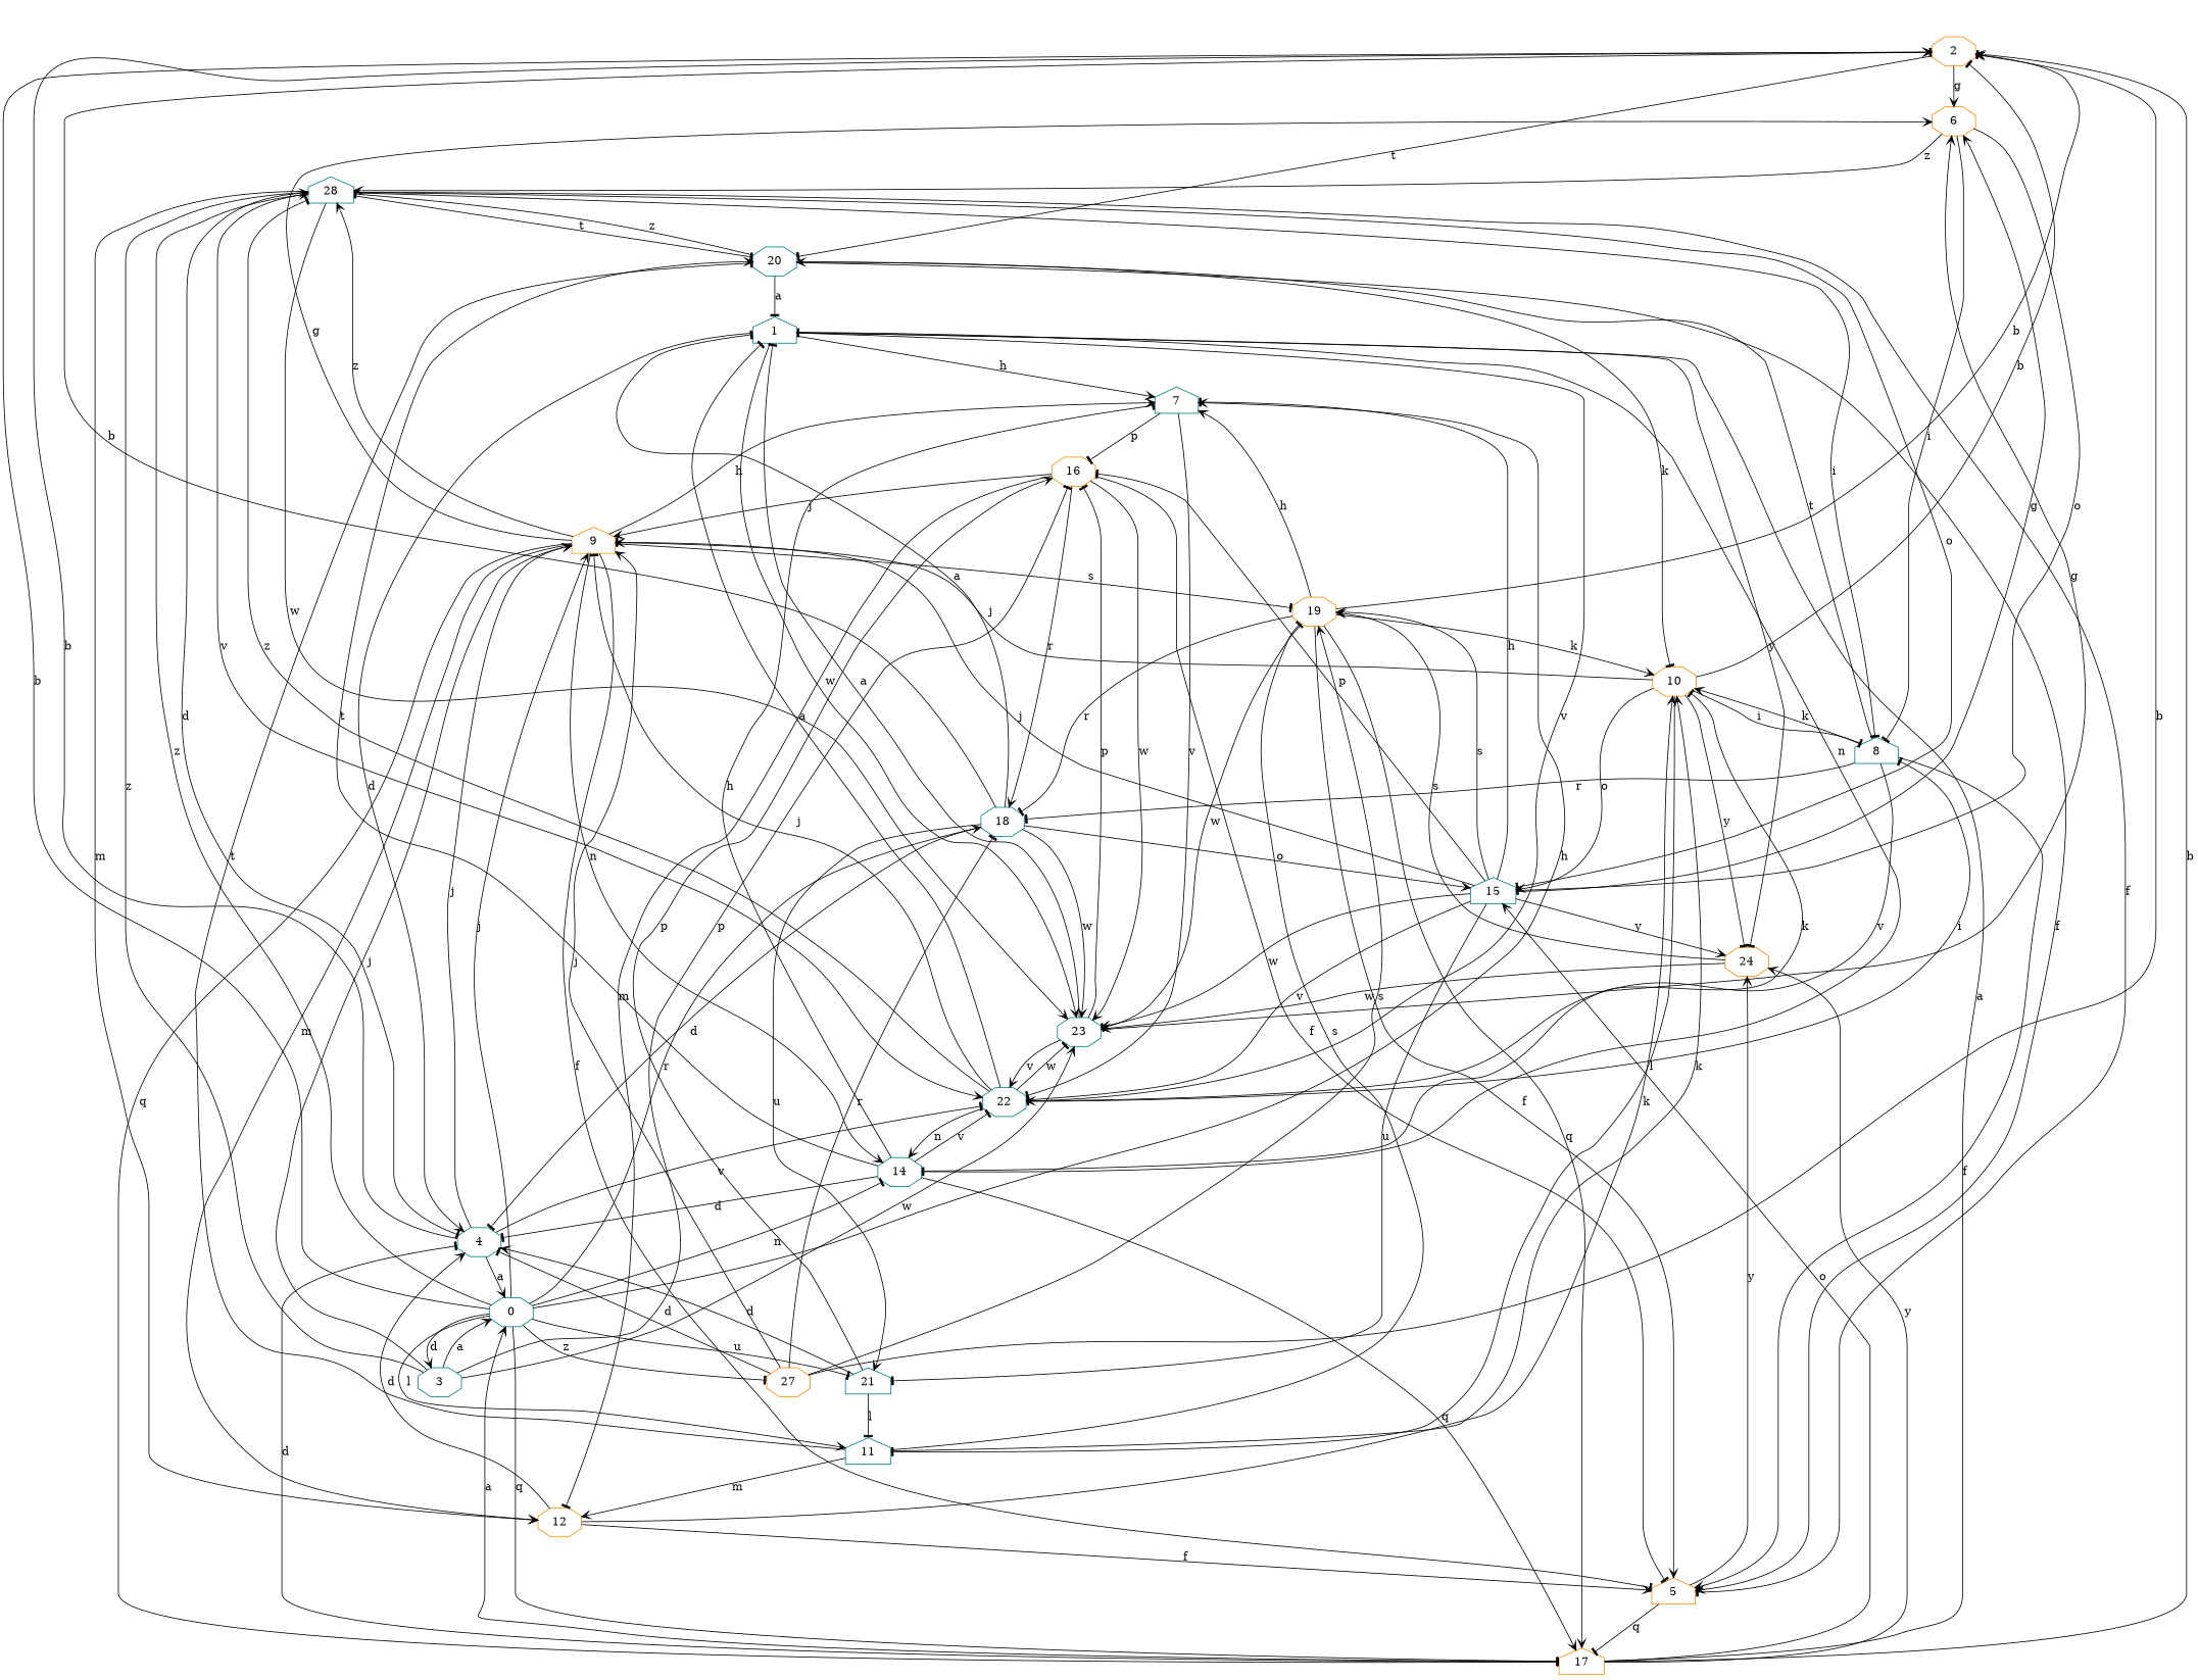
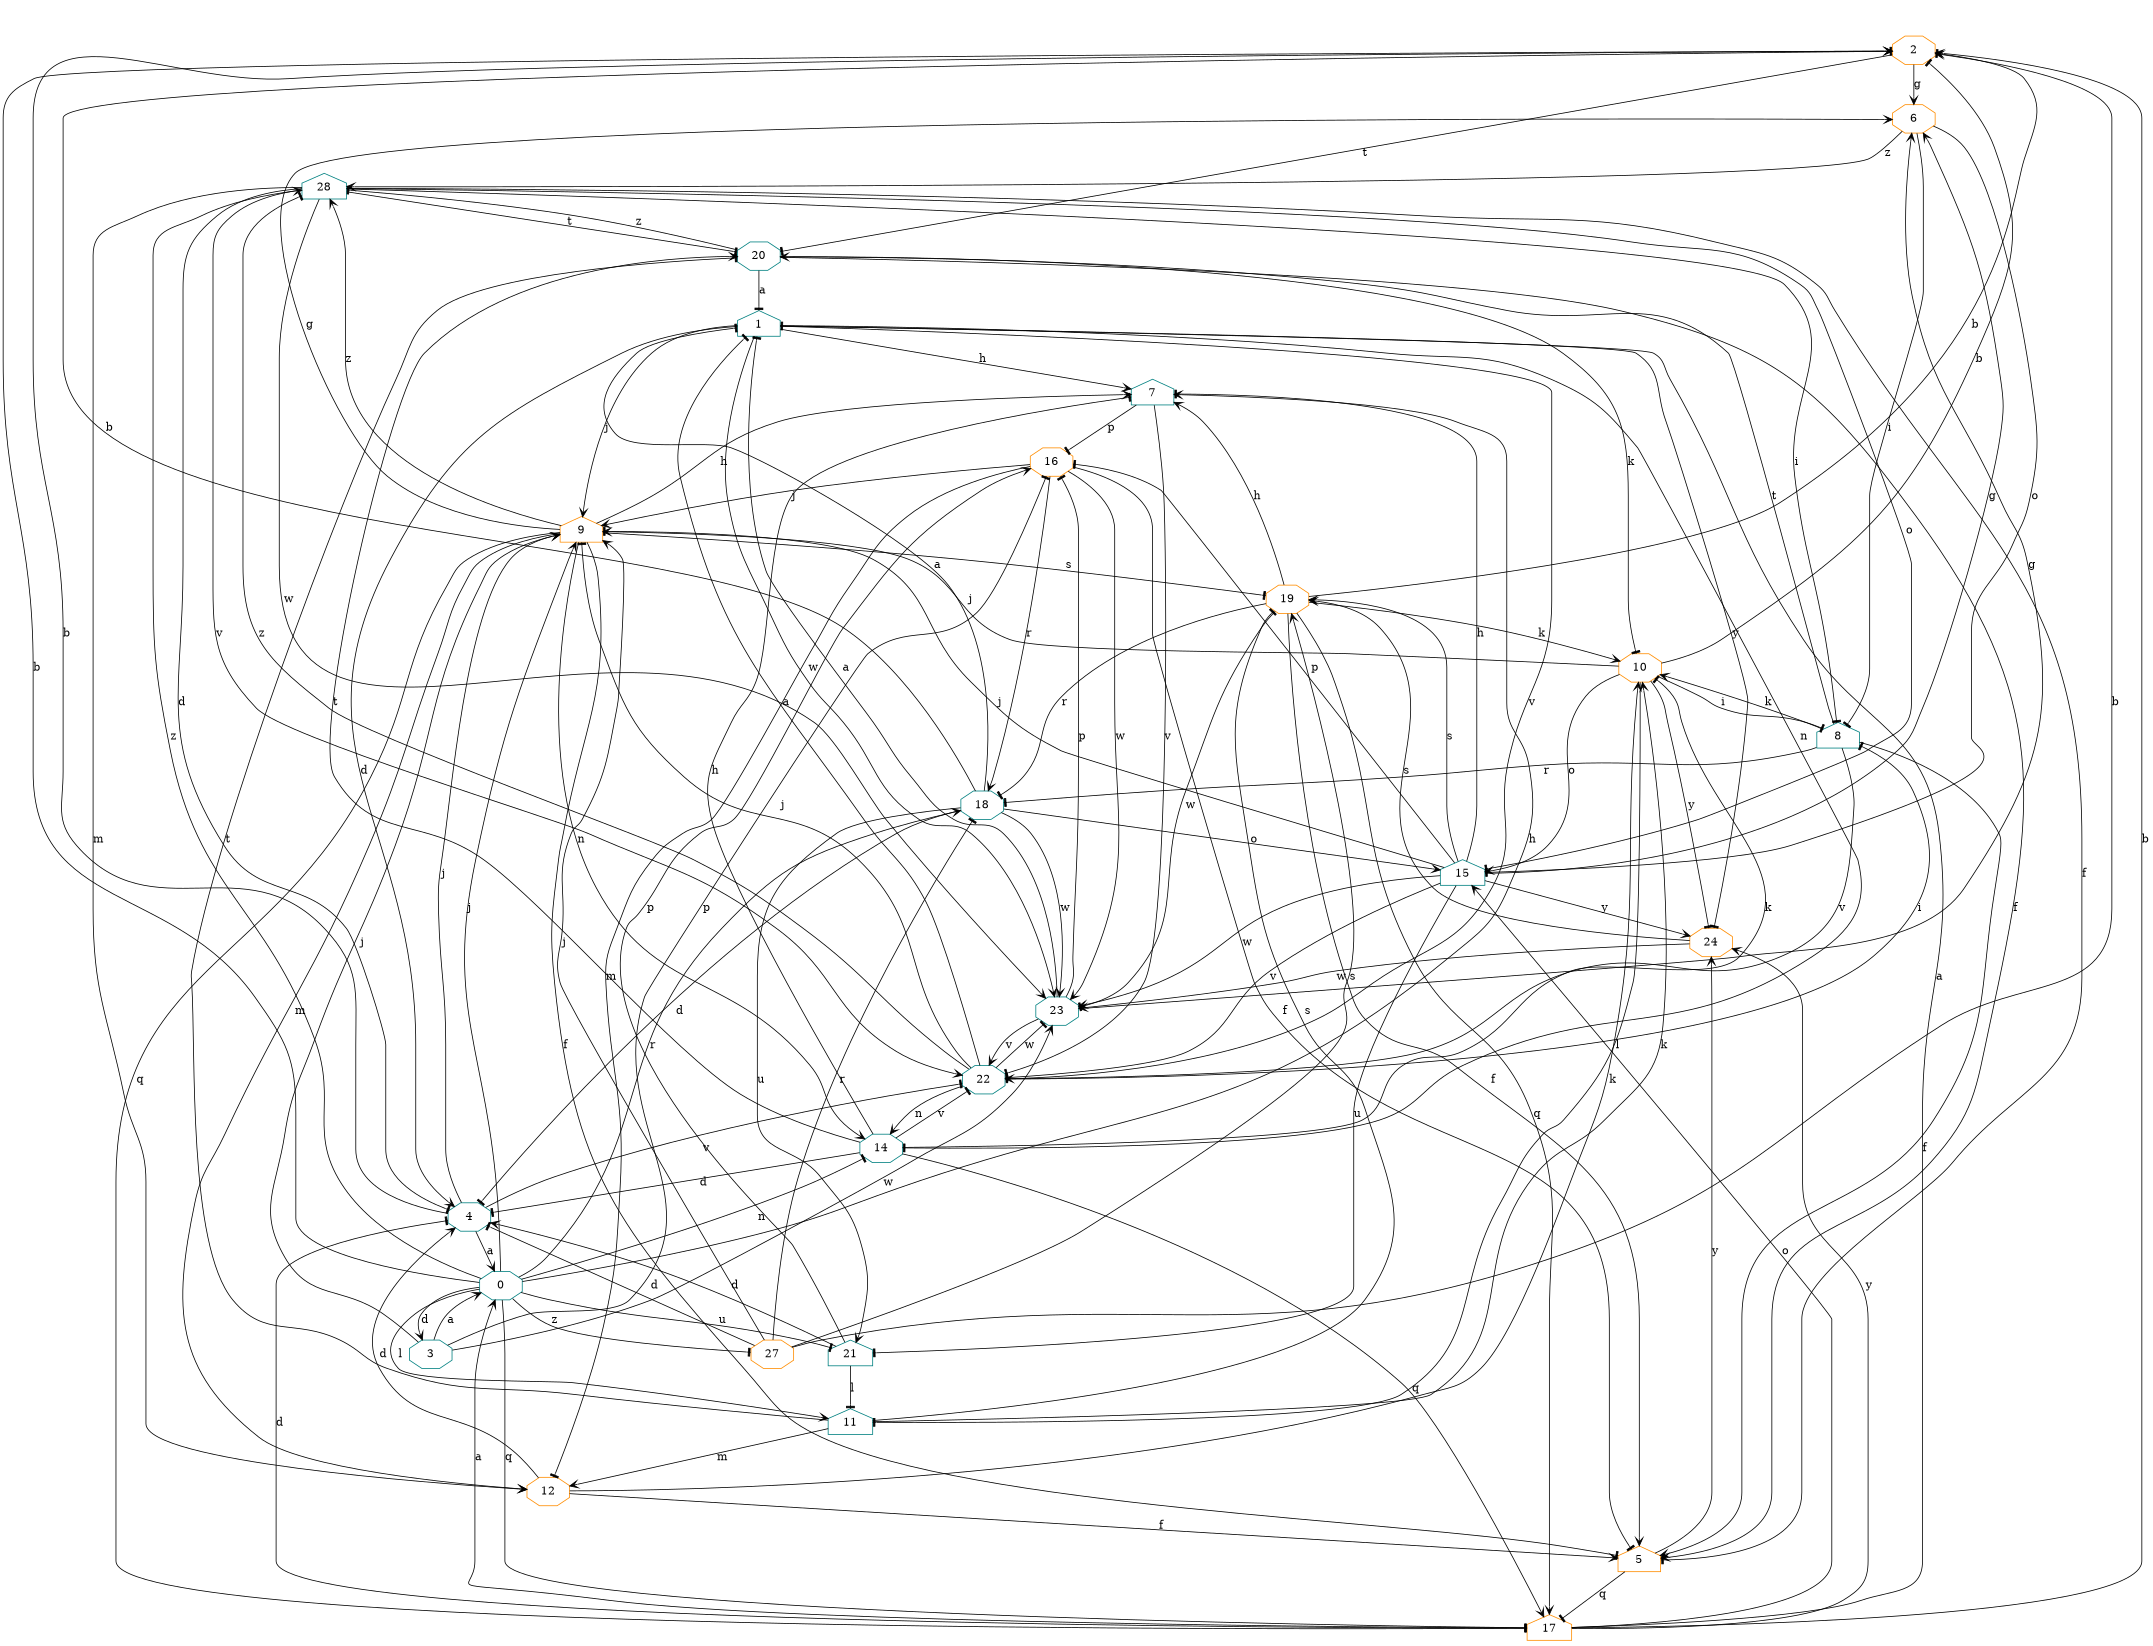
  strict digraph {
    node [color=teal shape=octagon]
    edge [arrowhead=vee]
    2 [color=darkorange]
    0
    3
    7 [shape=house]
    9 [color=darkorange shape=house]
    11 [shape=house]
    14
    17 [color=darkorange shape=house]
    18
    21 [shape=house]
    27 [color=darkorange]
    28 [shape=house]
    6 [color=darkorange]
    20
    23
    16 [color=darkorange]
    22
    5 [color=darkorange shape=house]
    12 [color=darkorange]
    19 [color=darkorange]
    10 [color=darkorange]
    4
    1 [shape=house]
    24 [color=darkorange]
    15 [shape=house]
    8 [shape=house]
    2 -> 6 [label=g]
    2 -> 20 [arrowhead=tee label=t]
    0 -> 2 [label=b]
    0 -> 3 [label=d]
    0 -> 7 [label=h]
    0 -> 9 [label=j]
    0 -> 11 [label=l]
    0 -> 14 [arrowhead=tee label=n]
    0 -> 17 [arrowhead=tee label=q]
    0 -> 18 [label=r]
    0 -> 21 [arrowhead=tee label=u]
    0 -> 27 [arrowhead=tee label=z]
    0 -> 28 [label=z]
    3 -> 0 [label=a]
    3 -> 9 [label=j]
-   3 -> 28 [label=z]
    3 -> 23 [label=w]
    3 -> 16 [arrowhead=tee label=p]
    7 -> 16 [arrowhead=tee label=p]
    7 -> 22 [arrowhead=tee label=v]
    9 -> 7 [label=h]
    9 -> 14 [label=n]
    9 -> 17 [arrowhead=tee label=q]
    9 -> 28 [label=z]
    9 -> 6 [label=g]
    9 -> 5 [arrowhead=tee label=f]
    9 -> 12 [label=m]
    9 -> 19 [arrowhead=tee label=s]
    11 -> 20 [arrowhead=tee label=t]
    11 -> 12 [label=m]
    11 -> 19 [arrowhead=tee label=s]
    11 -> 10 [label=k]
    14 -> 7 [arrowhead=tee label=h]
    14 -> 17 [label=q]
    14 -> 20 [label=t]
    14 -> 22 [arrowhead=tee label=v]
    14 -> 10 [arrowhead=tee label=k]
    14 -> 4 [arrowhead=tee label=d]
    17 -> 2 [label=b]
    17 -> 0 [label=a]
    17 -> 4 [arrowhead=tee label=d]
    17 -> 1 [arrowhead=tee label=a]
    17 -> 24 [label=y]
    17 -> 15 [label=o]
    18 -> 2 [arrowhead=tee label=b]
    18 -> 21 [label=u]
    18 -> 23 [label=w]
    18 -> 4 [arrowhead=tee label=d]
    18 -> 1 [arrowhead=tee label=a]
    18 -> 15 [label=o]
    21 -> 11 [arrowhead=tee label=l]
    21 -> 16 [label=p]
    21 -> 4 [label=d]
    27 -> 2 [label=b]
    27 -> 9 [label=j]
    27 -> 18 [arrowhead=tee label=r]
    27 -> 19 [label=s]
    27 -> 4 [arrowhead=tee label=d]
    28 -> 20 [arrowhead=tee label=t]
    28 -> 23 [label=w]
    28 -> 22 [label=v]
    28 -> 5 [arrowhead=tee label=f]
    28 -> 12 [label=m]
    28 -> 4 [arrowhead=tee label=d]
    28 -> 15 [arrowhead=tee label=o]
    28 -> 8 [arrowhead=tee label=i]
    6 -> 28 [label=z]
    6 -> 15 [arrowhead=tee label=o]
    6 -> 8 [arrowhead=tee label=i]
    20 -> 28 [arrowhead=tee label=z]
    20 -> 5 [label=f]
    20 -> 10 [arrowhead=tee label=k]
    20 -> 1 [arrowhead=tee label=a]
    23 -> 6 [label=g]
    23 -> 16 [arrowhead=tee label=p]
    23 -> 22 [label=v]
    23 -> 1 [arrowhead=tee label=a]
    16 -> 9 [label=j]
    16 -> 18 [label=r]
    16 -> 23 [label=w]
    16 -> 5 [arrowhead=tee label=f]
    16 -> 12 [arrowhead=tee label=m]
    22 -> 9 [arrowhead=tee label=j]
    22 -> 14 [label=n]
    22 -> 28 [arrowhead=tee label=z]
    22 -> 23 [arrowhead=tee label=w]
    22 -> 1 [arrowhead=tee label=a]
    22 -> 8 [arrowhead=tee label=i]
    5 -> 17 [arrowhead=tee label=q]
    5 -> 24 [label=y]
    12 -> 5 [label=f]
    12 -> 10 [label=k]
    12 -> 4 [label=d]
    19 -> 2 [arrowhead=tee label=b]
    19 -> 7 [label=h]
    19 -> 17 [label=q]
    19 -> 18 [arrowhead=tee label=r]
    19 -> 23 [arrowhead=tee label=w]
    19 -> 5 [label=f]
    19 -> 10 [label=k]
    10 -> 2 [arrowhead=tee label=b]
    10 -> 9 [label=j]
    10 -> 11 [arrowhead=tee label=l]
    10 -> 24 [arrowhead=tee label=y]
    10 -> 15 [label=o]
    10 -> 8 [arrowhead=tee label=i]
    4 -> 2 [label=b]
    4 -> 0 [label=a]
    4 -> 9 [label=j]
    4 -> 22 [arrowhead=tee label=v]
    1 -> 7 [label=h]
+   1 -> 9 [label=j]
    1 -> 14 [arrowhead=tee label=n]
    1 -> 23 [label=w]
    1 -> 22 [arrowhead=tee label=v]
    1 -> 4 [label=d]
    1 -> 24 [arrowhead=tee label=y]
    24 -> 23 [label=w]
    24 -> 19 [label=s]
    15 -> 7 [arrowhead=tee label=h]
    15 -> 9 [arrowhead=tee label=j]
    15 -> 21 [arrowhead=tee label=u]
    15 -> 6 [label=g]
    15 -> 23 [label=w]
    15 -> 16 [arrowhead=tee label=p]
    15 -> 22 [arrowhead=tee label=v]
    15 -> 19 [label=s]
    15 -> 24 [label=y]
    8 -> 18 [arrowhead=tee label=r]
    8 -> 20 [label=t]
    8 -> 22 [label=v]
    8 -> 5 [label=f]
    8 -> 10 [label=k]
  }
